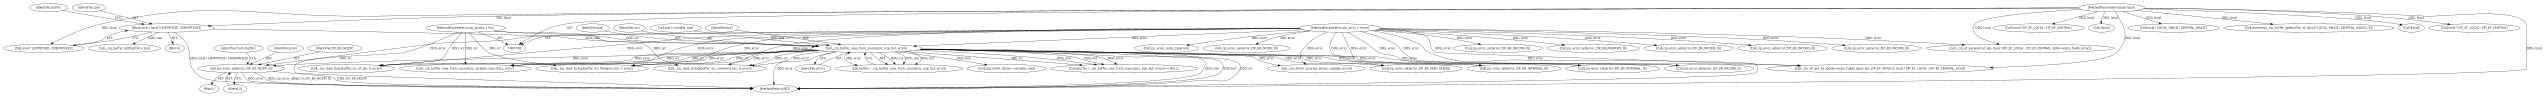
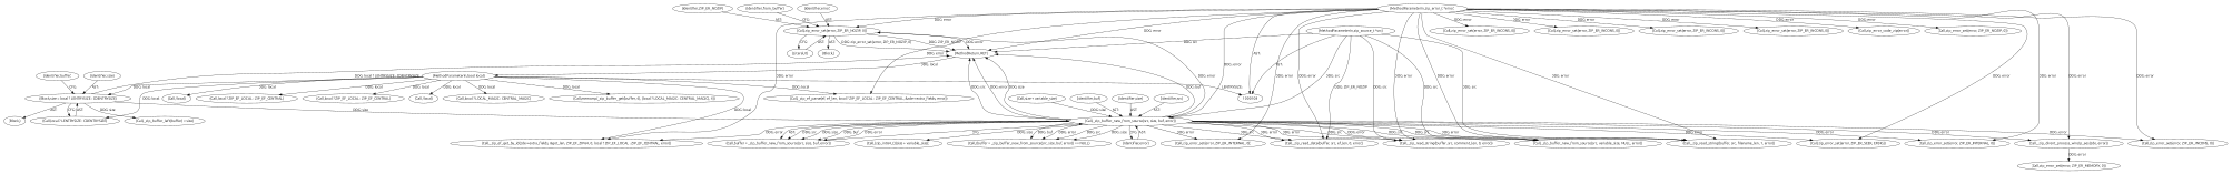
  digraph {
    fontname=Ubuntu
    node [fontname=Ubuntu]
    edge [fontname=Ubuntu]
    n1 [label="(Call,zip_error_set(error, ZIP_ER_NOZIP, 0))"]
    n2 [label="(MethodReturn,RET)"]
    n3 [label="(Literal,0)"]
    n4 [label="(Block,)"]
    n5 [label="(Call,_zip_buffer_new_from_source(src, size, buf, error))"]
    n6 [label="(Call,_zip_dirent_process_winzip_aes(zde, error))"]
    n7 [label="(Call,zip_error_set(error, ZIP_ER_SEEK, EFBIG))"]
    n8 [label="(Call,zip_error_set(error, ZIP_ER_INTERNAL, 0))"]
    n9 [label="(Call,zip_error_set(error, ZIP_ER_INTERNAL, 0))"]
    n10 [label="(Call,_zip_ef_get_by_id(zde->extra_fields, &got_len, ZIP_EF_ZIP64, 0, local ? ZIP_EF_LOCAL : ZIP_EF_CENTRAL, error))"]
    n11 [label="(Identifier,error)"]
    n12 [label="(Call,buffer = _zip_buffer_new_from_source(src, size, buf, error))"]
    n13 [label="(Call,(zip_int64_t)(size + variable_size))"]
    n14 [label="(Call,_zip_read_data(buffer, src, ef_len, 0, error))"]
    n15 [label="(Call,_zip_buffer_new_from_source(src, variable_size, NULL, error))"]
    n16 [label="(Call,_zip_read_string(buffer, src, filename_len, 1, error))"]
    n17 [label="(Call,(buffer = _zip_buffer_new_from_source(src, size, buf, error)) == NULL)"]
    n18 [label="(Call,zip_error_set(error, ZIP_ER_INCONS, 0))"]
    n19 [label="(Call,_zip_read_string(buffer, src, comment_len, 0, error))"]
    n20 [label="(Call,size + variable_size)"]
    n21 [label="(MethodParameterIn,zip_source_t *src)"]
    1000108
    n23 [label="(Block,size = local ? LENTRYSIZE : CDENTRYSIZE)"]
    n24 [label="(Call,_zip_buffer_left(buffer) < size)"]
    n25 [label="(Block,)"]
    n26 [label="(Call,local ? LENTRYSIZE : CDENTRYSIZE)"]
    n27 [label="(MethodParameterIn,bool local)"]
    n28 [label="(Call,local ? ZIP_EF_LOCAL : ZIP_EF_CENTRAL)"]
    n29 [label="(Call,!local)"]
    n30 [label="(Call,_zip_ef_parse(ef, ef_len, local ? ZIP_EF_LOCAL : ZIP_EF_CENTRAL, &zde->extra_fields, error))"]
    n31 [label="(Call,local ? LOCAL_MAGIC : CENTRAL_MAGIC)"]
    n32 [label="(Call,memcmp(_zip_buffer_get(buffer, 4), (local ? LOCAL_MAGIC : CENTRAL_MAGIC), 4))"]
    n33 [label="(Call,!local)"]
    n34 [label="(Call,local ? ZIP_EF_LOCAL : ZIP_EF_CENTRAL)"]
    n35 [label="(MethodParameterIn,zip_error_t *error)"]
    n36 [label="(Call,zip_error_set(error, ZIP_ER_INCONS, 0))"]
    n37 [label="(Call,zip_error_set(error, ZIP_ER_MEMORY, 0))"]
    n38 [label="(Call,zip_error_set(error, ZIP_ER_INCONS, 0))"]
    n39 [label="(Call,zip_error_set(error, ZIP_ER_INCONS, 0))"]
    n40 [label="(Call,zip_error_set(error, ZIP_ER_INCONS, 0))"]
    n41 [label="(Call,zip_error_code_zip(error))"]
    n42 [label="(Call,zip_error_set(error, ZIP_ER_NOZIP, 0))"]
    n43 [label="(Identifier,buf)"]
    n44 [label="(Identifier,ZIP_ER_NOZIP)"]
    n45 [label="(Identifier,size)"]
    n46 [label="(Identifier,from_buffer)"]
    n47 [label="(Identifier,buffer)"]
    n48 [label="(Identifier,src)"]
    n49 [label="(Identifier,size)"]
    n50 [label="(Identifier,error)"]
    n1 -> n2 [label="DDG: ZIP_ER_NOZIP"]
    n1 -> n2 [label="DDG: error"]
    n1 -> n2 [label="DDG: zip_error_set(error, ZIP_ER_NOZIP, 0)"]
    n1 -> n3 [label="CFG: "]
    n1 -> n4 [label="AST: "]
    n3 -> n1 [label="AST: "]
    n5 -> n1 [label="DDG: error"]
    n5 -> n2 [label="DDG: size"]
    n5 -> n2 [label="DDG: buf"]
    n5 -> n2 [label="DDG: src"]
    n5 -> n2 [label="DDG: error"]
    n5 -> n6 [label="DDG: error"]
    n5 -> n7 [label="DDG: error"]
    n5 -> n8 [label="DDG: error"]
    n5 -> n9 [label="DDG: error"]
    n5 -> n10 [label="DDG: error"]
    n5 -> n11 [label="CFG: "]
    n5 -> n12 [label="AST: "]
    n5 -> n12 [label="DDG: src"]
    n5 -> n12 [label="DDG: size"]
    n5 -> n12 [label="DDG: buf"]
    n5 -> n12 [label="DDG: error"]
    n5 -> n13 [label="DDG: size"]
    n5 -> n14 [label="DDG: src"]
    n5 -> n14 [label="DDG: error"]
    n5 -> n15 [label="DDG: src"]
    n5 -> n15 [label="DDG: error"]
    n5 -> n16 [label="DDG: src"]
    n5 -> n16 [label="DDG: error"]
    n5 -> n17 [label="DDG: src"]
    n5 -> n17 [label="DDG: size"]
    n5 -> n17 [label="DDG: buf"]
    n5 -> n17 [label="DDG: error"]
    n5 -> n18 [label="DDG: error"]
    n5 -> n19 [label="DDG: src"]
    n5 -> n19 [label="DDG: error"]
    n11 -> n5 [label="AST: "]
    n12 -> n5 [label="CFG: "]
    n20 -> n5 [label="DDG: size"]
    n21 -> n2 [label="DDG: src"]
    n21 -> n5 [label="DDG: src"]
-   n21 -> n14 [label="DDG: src"]
+   n21 -> n14 [label="DDG: ZIP_ER_NOZIP"]
    n21 -> n15 [label="DDG: src"]
    n21 -> n16 [label="DDG: src"]
    n21 -> n19 [label="DDG: src"]
    n21 -> 1000108 [label="AST: "]
    n23 -> n2 [label="DDG: local ? LENTRYSIZE : CDENTRYSIZE"]
    n23 -> n5 [label="DDG: size"]
    n23 -> n24 [label="DDG: size"]
    n23 -> n25 [label="AST: "]
    n23 -> n26 [label="CFG: "]
    n26 -> n23 [label="AST: "]
-   n27 -> n2 [label="DDG: local"]
+   n2 -> n27 [label="DDG: local"]
    n27 -> n10 [label="DDG: local"]
-   n27 -> 1000108 [label="AST: "]
+   n27 -> 1000108 [label="LENTRYSIZE: "]
    n27 -> n23 [label="DDG: local"]
    n27 -> n26 [label="DDG: local"]
    n27 -> n28 [label="DDG: local"]
    n27 -> n29 [label="DDG: local"]
    n27 -> n30 [label="DDG: local"]
    n27 -> n31 [label="DDG: local"]
    n27 -> n32 [label="DDG: local"]
    n27 -> n33 [label="DDG: local"]
    n27 -> n34 [label="DDG: local"]
    n35 -> n1 [label="DDG: error"]
    n35 -> n2 [label="DDG: error"]
    n35 -> n5 [label="DDG: error"]
    n35 -> n6 [label="DDG: error"]
    n35 -> n7 [label="DDG: error"]
    n35 -> n8 [label="DDG: error"]
    n35 -> n9 [label="DDG: error"]
    n35 -> n10 [label="DDG: error"]
    n35 -> n14 [label="DDG: error"]
    n35 -> n15 [label="DDG: error"]
    n35 -> n16 [label="DDG: error"]
    n35 -> n18 [label="DDG: error"]
    n35 -> n19 [label="DDG: error"]
    n35 -> 1000108 [label="AST: "]
    n35 -> n30 [label="DDG: error"]
    n35 -> n36 [label="DDG: error"]
-   n35 -> n37 [label="DDG: error"]
+   n6 -> n37 [label="DDG: error"]
    n35 -> n38 [label="DDG: error"]
    n35 -> n39 [label="DDG: error"]
    n35 -> n40 [label="DDG: error"]
    n35 -> n41 [label="DDG: error"]
    n35 -> n42 [label="DDG: error"]
    n43 -> n5 [label="AST: "]
    n44 -> n1 [label="AST: "]
    n45 -> n5 [label="AST: "]
    n46 -> n1 [label="CFG: "]
    n47 -> n23 [label="CFG: "]
    n48 -> n5 [label="AST: "]
    n49 -> n23 [label="AST: "]
    n50 -> n1 [label="AST: "]
  }
